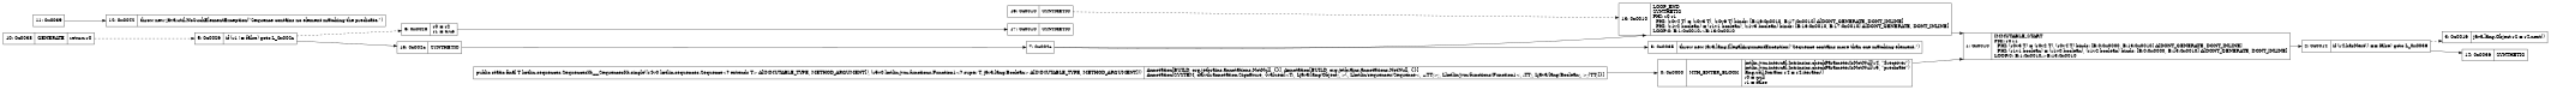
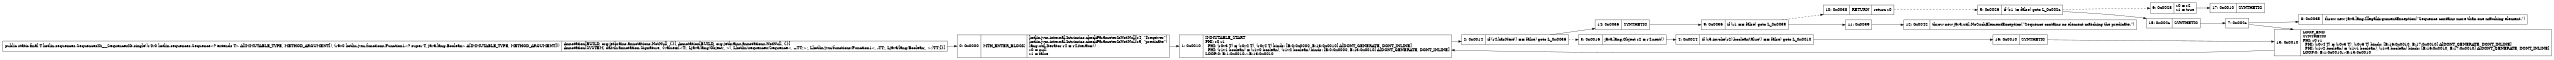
  digraph {
    rankdir=LR
    node [shape=record]
    n1 [label="{0\:\ 0x0000|MTH_ENTER_BLOCK\l|kotlin.jvm.internal.Intrinsics.checkParameterIsNotNull(r4, \"$receiver\")\lkotlin.jvm.internal.Intrinsics.checkParameterIsNotNull(r5, \"predicate\")\llang.util.Iterator r4 = r4.iterator()\lr0 = null\lr1 = false\l}"]
    n2 [label="{1\:\ 0x0010|IMMUTABLE_START\lPHI: r0 r1 \l  PHI: (r0v3 T) = (r0v2 T), (r0v4 T) binds: [B:0:0x0000, B:13:0x0010] A[DONT_GENERATE, DONT_INLINE]\l  PHI: (r1v1 boolean) = (r1v0 boolean), (r1v2 boolean) binds: [B:0:0x0000, B:13:0x0010] A[DONT_GENERATE, DONT_INLINE]\lLOOP:0: B:1:0x0010\-\>B:13:0x0010\l}"]
    n3 [label="{2\:\ 0x0014|if (r4.hasNext() == false) goto L_0x0036\l}"]
    n4 [label="{3\:\ 0x0016|java.lang.Object r2 = r4.next()\l}"]
    n5 [label="{14\:\ 0x0036|SYNTHETIC\l}"]
+   n6 [label="{4\:\ 0x0024|if (r5.invoke(r2).booleanValue() == false) goto L_0x0010\l}"]
+   n7 [label="{9\:\ 0x0036|if (r1 == false) goto L_0x0039\l}"]
    n8 [label="{16\:\ 0x0010|SYNTHETIC\l}"]
    n9 [label="{5\:\ 0x0026|if (r1 != false) goto L_0x002c\l}"]
    n10 [label="{6\:\ 0x0028|r0 = r2\lr1 = true\l}"]
    n11 [label="{15\:\ 0x002c|SYNTHETIC\l}"]
    n12 [label="{13\:\ 0x0010|LOOP_END\lSYNTHETIC\lPHI: r0 r1 \l  PHI: (r0v4 T) = (r0v3 T), (r0v6 T) binds: [B:16:0x0010, B:17:0x0010] A[DONT_GENERATE, DONT_INLINE]\l  PHI: (r1v2 boolean) = (r1v1 boolean), (r1v3 boolean) binds: [B:16:0x0010, B:17:0x0010] A[DONT_GENERATE, DONT_INLINE]\lLOOP:0: B:1:0x0010\-\>B:13:0x0010\l}"]
    n13 [label="{17\:\ 0x0010|SYNTHETIC\l}"]
    n14 [label="{7\:\ 0x002c}"]
    n15 [label="{8\:\ 0x0035|throw new java.lang.IllegalArgumentException(\"Sequence contains more than one matching element.\")\l}"]
-   n16 [label="{10\:\ 0x0038|GENERATE\l|return r0\l}"]
+   n16 [label="{10\:\ 0x0038|RETURN\l|return r0\l}"]
    n17 [label="{11\:\ 0x0039}"]
    n18 [label="{12\:\ 0x0042|throw new java.util.NoSuchElementException(\"Sequence contains no element matching the predicate.\")\l}"]
    n19 [label="{public static final T kotlin.sequences.SequencesKt___SequencesKt.single((r4v0 kotlin.sequences.Sequence\<? extends T\> A[IMMUTABLE_TYPE, METHOD_ARGUMENT]), (r5v0 kotlin.jvm.functions.Function1\<? super T, java.lang.Boolean\> A[IMMUTABLE_TYPE, METHOD_ARGUMENT]))  | Annotation[BUILD, org.jetbrains.annotations.NotNull, \{\}], Annotation[BUILD, org.jetbrains.annotations.NotNull, \{\}]\lAnnotation[SYSTEM, dalvik.annotation.Signature, \{value=[\<T:, Ljava\/lang\/Object;, \>(, Lkotlin\/sequences\/Sequence\<, +TT;\>;, Lkotlin\/jvm\/functions\/Function1\<, \-TT;, Ljava\/lang\/Boolean;, \>;)TT;]\}]\l}"]
    n1 -> n2
    n2 -> n3
    n3 -> n4 [style=dashed]
    n3 -> n5
-   n8 -> n12 [style=dashed]
+   n4 -> n6
+   n5 -> n7
+   n6 -> n8
+   n7 -> n16 [style=dashed]
+   n7 -> n17
+   n8 -> n12
    n9 -> n10 [style=dashed]
    n9 -> n11
    n10 -> n13
    n11 -> n14
    n12 -> n2
    n14 -> n12
    n14 -> n15
    n16 -> n9 [style=dashed]
    n17 -> n18
    n19 -> n1
  }
